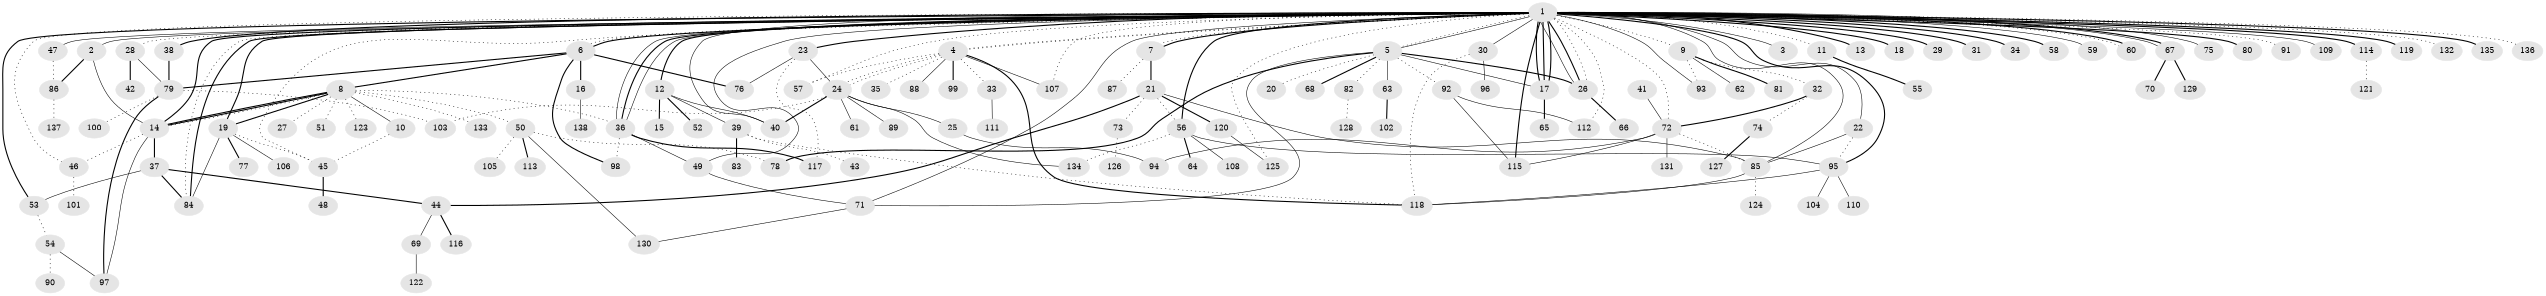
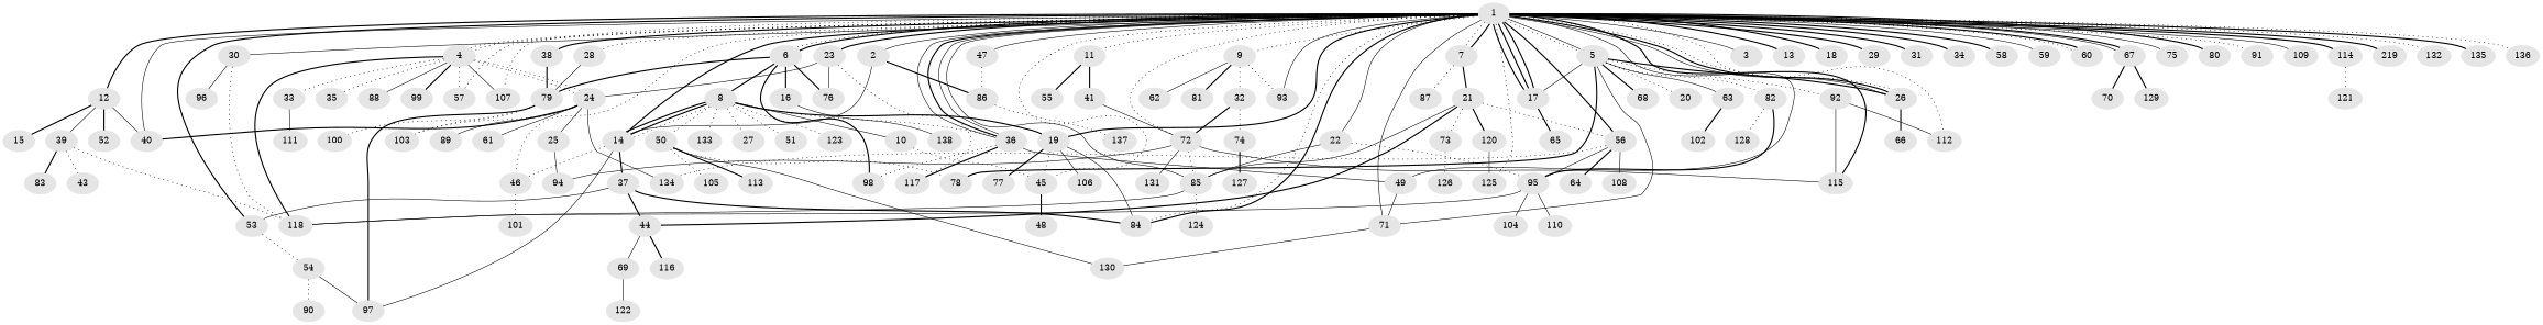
  graph {
    node [color=gray90 style=filled]
    edge [style=bold]
    1
    2
    3
    4
    5
    6
    7
    9
    11
    12
    13
    14
    17
    18
    19
    22
    23
    26
    28
    29
    30
    31
    34
    36
    38
    40
    45
    46
    47
    49
    53
    56
    57
    58
    59
    60
    67
    71
    72
    75
    80
    84
    85
    91
    93
    95
    107
    109
    112
    114
    115
-   119
+   119 [label=219]
    125
    132
    135
    136
    86
    24
    33
    35
    88
    99
    118
    20
    63
    68
    78
    82
    92
    8
    16
    76
    79
    98
    21
    87
    32
    62
    81
    41
    55
    15
    39
    52
    37
    97
    65
    77
    106
    117
    66
-   42
    96
    48
    101
    54
    134
    64
    108
    70
    129
    130
    94
    131
    124
    104
    110
    121
    137
    25
    61
    89
    103
    111
    102
    128
    10
    27
    50
    51
    123
    133
    138
    100
    44
    73
    120
    105
    113
    74
    43
    83
    69
    116
    126
    127
    122
    90
    1 -- 2 [style=solid]
    1 -- 3 [style=solid]
    1 -- 4 [style=dotted]
    1 -- 4 [style=dotted]
    1 -- 5 [style=dotted]
    1 -- 5 [style=solid]
    1 -- 6 [style=dotted]
    1 -- 6
    1 -- 7 [style=dotted]
    1 -- 7
    1 -- 9 [style=dotted]
    1 -- 11 [style=dotted]
    1 -- 12
    1 -- 13
    1 -- 14
    1 -- 17
    1 -- 17
    1 -- 17
    1 -- 18
    1 -- 19
    1 -- 22 [style=solid]
    1 -- 23
    1 -- 26 [style=solid]
    1 -- 26
    1 -- 26 [style=dotted]
    1 -- 28 [style=dotted]
    1 -- 29
    1 -- 30 [style=solid]
    1 -- 31
    1 -- 34
    1 -- 36 [style=solid]
    1 -- 36
    1 -- 36 [style=solid]
    1 -- 38
    1 -- 40 [style=solid]
    1 -- 45 [style=dotted]
    1 -- 46 [style=dotted]
    1 -- 47 [style=solid]
    1 -- 49 [style=solid]
    1 -- 53
    1 -- 56
    1 -- 57 [style=dotted]
    1 -- 58
    1 -- 59 [style=solid]
    1 -- 60 [style=dotted]
    1 -- 60
    1 -- 67 [style=solid]
    1 -- 67
    1 -- 71 [style=solid]
    1 -- 72 [style=dotted]
    1 -- 75 [style=solid]
    1 -- 80
    1 -- 84 [style=dotted]
    1 -- 84
    1 -- 85 [style=solid]
    1 -- 91 [style=dotted]
    1 -- 93 [style=solid]
-   1 -- 95
+   82 -- 95
    1 -- 107 [style=dotted]
    1 -- 109 [style=solid]
    1 -- 112 [style=dotted]
    1 -- 114
    1 -- 115
    1 -- 119
    1 -- 125 [style=dotted]
    1 -- 132 [style=dotted]
    1 -- 135
    1 -- 136 [style=dotted]
    2 -- 14 [style=solid]
    2 -- 86
    4 -- 57 [style=dotted]
    4 -- 107 [style=solid]
    4 -- 24 [style=dotted]
    4 -- 24 [style=dotted]
    4 -- 33 [style=dotted]
    4 -- 35 [style=dotted]
    4 -- 88 [style=solid]
    4 -- 99
    4 -- 118
    5 -- 17 [style=solid]
    5 -- 26
    5 -- 71 [style=solid]
    5 -- 20 [style=dotted]
    5 -- 63 [style=solid]
    5 -- 68
    5 -- 78
    5 -- 82 [style=dotted]
    5 -- 92 [style=dotted]
    6 -- 8
    6 -- 16
    6 -- 76
    6 -- 79
    6 -- 98
    7 -- 21
    7 -- 87 [style=dotted]
    9 -- 93 [style=dotted]
    9 -- 32 [style=dotted]
    9 -- 62 [style=solid]
    9 -- 81
+   11 -- 41
    11 -- 55
    12 -- 40 [style=solid]
    12 -- 15
    12 -- 39 [style=solid]
    12 -- 52
    14 -- 46 [style=dotted]
    14 -- 37
    14 -- 97 [style=solid]
    17 -- 65
    19 -- 45 [style=dotted]
    19 -- 84 [style=solid]
    19 -- 77
    19 -- 106 [style=solid]
    22 -- 85 [style=solid]
    22 -- 95 [style=dotted]
    23 -- 24 [style=solid]
    23 -- 76 [style=solid]
    23 -- 117 [style=dotted]
    26 -- 66
    28 -- 79 [style=solid]
-   28 -- 42
    30 -- 118 [style=dotted]
    30 -- 96 [style=solid]
    36 -- 49 [style=solid]
    36 -- 98 [style=dotted]
    36 -- 117
    38 -- 79
    45 -- 48
    46 -- 101 [style=dotted]
    47 -- 86 [style=dotted]
    49 -- 71 [style=solid]
    53 -- 54 [style=dotted]
    56 -- 95 [style=solid]
    56 -- 134 [style=dotted]
    56 -- 64
    56 -- 108 [style=solid]
    67 -- 70
    67 -- 129
    71 -- 130 [style=solid]
    72 -- 85 [style=dotted]
    72 -- 115 [style=solid]
    72 -- 94 [style=solid]
    72 -- 131 [style=solid]
    85 -- 118 [style=solid]
    85 -- 124 [style=dotted]
    95 -- 118 [style=solid]
    95 -- 104 [style=solid]
    95 -- 110 [style=solid]
    114 -- 121 [style=dotted]
    86 -- 137 [style=dotted]
    24 -- 40
    24 -- 134 [style=solid]
    24 -- 25 [style=solid]
    24 -- 61 [style=solid]
    24 -- 89 [style=solid]
    24 -- 103 [style=dotted]
    33 -- 111 [style=solid]
    63 -- 102
    82 -- 128 [style=dotted]
    92 -- 112 [style=solid]
    92 -- 115 [style=solid]
    8 -- 14
    8 -- 14
    8 -- 14 [style=dotted]
    8 -- 19
    8 -- 36 [style=dotted]
    8 -- 10 [style=solid]
    8 -- 27 [style=dotted]
    8 -- 50 [style=dotted]
    8 -- 51 [style=dotted]
    8 -- 123 [style=dotted]
    8 -- 133 [style=dotted]
    16 -- 138 [style=solid]
    79 -- 97
    79 -- 103 [style=dotted]
    79 -- 100 [style=dotted]
    21 -- 56 [style=dotted]
    21 -- 85 [style=solid]
    21 -- 44
    21 -- 73 [style=dotted]
    21 -- 120
    32 -- 72
    32 -- 74 [style=dotted]
    41 -- 72 [style=solid]
    39 -- 118 [style=dotted]
    39 -- 43 [style=dotted]
    39 -- 83
    37 -- 53 [style=solid]
    37 -- 84
    37 -- 44
    54 -- 97 [style=solid]
    54 -- 90 [style=dotted]
    25 -- 94 [style=solid]
    10 -- 45 [style=dotted]
    50 -- 78 [style=dotted]
    50 -- 130 [style=solid]
    50 -- 105 [style=dotted]
    50 -- 113
    44 -- 69 [style=solid]
    44 -- 116
    73 -- 126 [style=dotted]
    120 -- 125 [style=solid]
    74 -- 127
    69 -- 122 [style=solid]
  }
